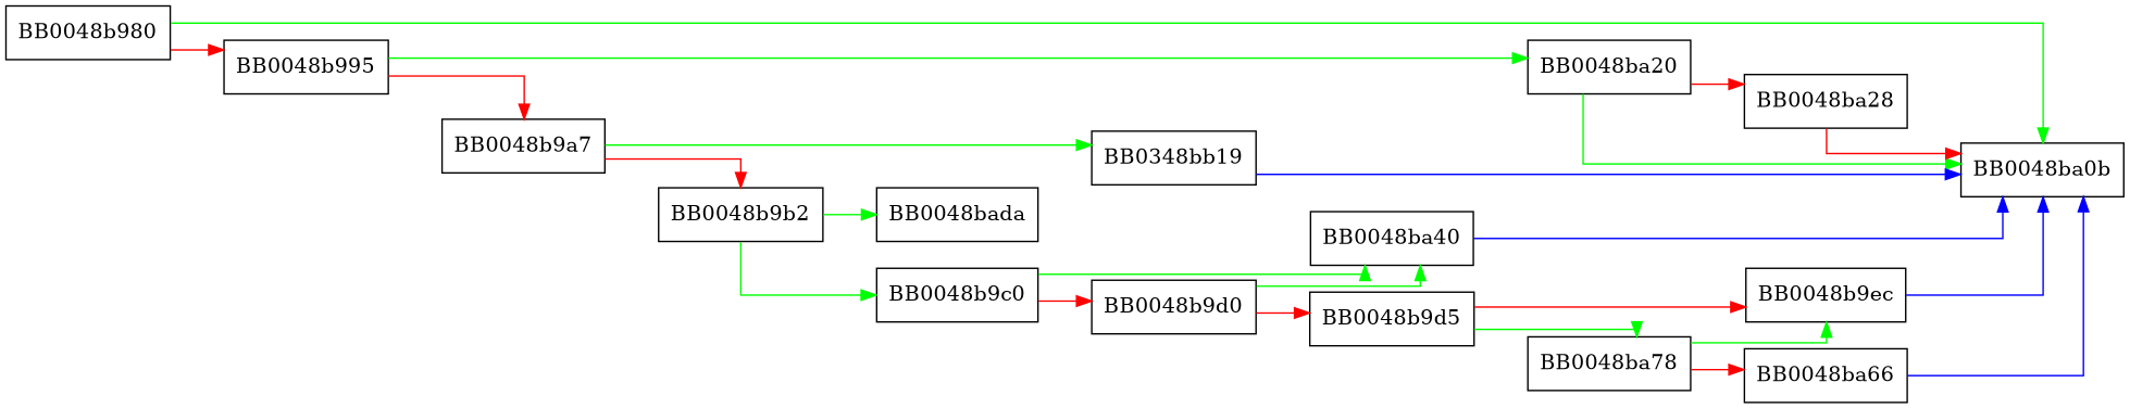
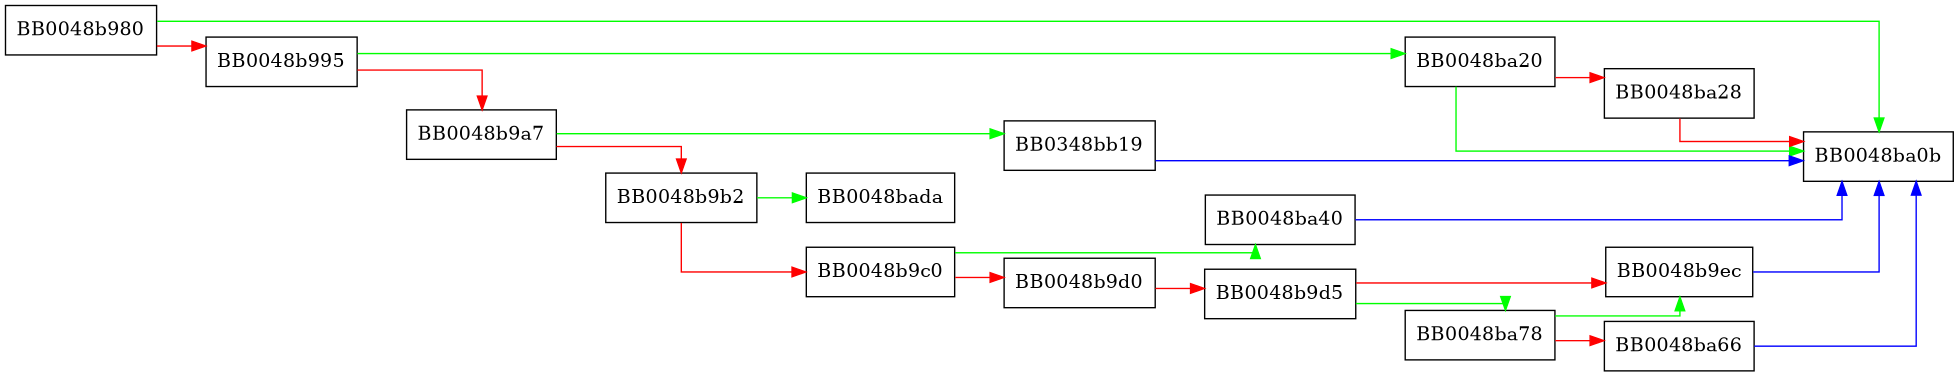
  digraph {
    rankdir=LR
    splines=ortho
    node [shape=box]
    edge [color=red]
    BB0048b980
    BB0048ba0b
    BB0048b995
    BB0048ba20
    BB0048b9a7
    BB0048ba28
    n7 [label=BB0348bb19]
    BB0048b9b2
    BB0048bada
    BB0048b9c0
    BB0048ba40
    BB0048b9d0
    BB0048b9d5
    BB0048ba78
    BB0048b9ec
    n16 [label=BB0048ba66]
    BB0048b980 -> BB0048ba0b [color=green]
    BB0048b980 -> BB0048b995
    BB0048b995 -> BB0048ba20 [color=green]
    BB0048b995 -> BB0048b9a7
    BB0048ba20 -> BB0048ba0b [color=green]
    BB0048ba20 -> BB0048ba28
    BB0048b9a7 -> n7 [color=green]
    BB0048b9a7 -> BB0048b9b2
    BB0048ba28 -> BB0048ba0b
    n7 -> BB0048ba0b [color=blue]
    BB0048b9b2 -> BB0048bada [color=green]
-   BB0048b9b2 -> BB0048b9c0 [color=green]
+   BB0048b9b2 -> BB0048b9c0
    BB0048b9c0 -> BB0048ba40 [color=green]
    BB0048b9c0 -> BB0048b9d0
    BB0048ba40 -> BB0048ba0b [color=blue]
-   BB0048b9d0 -> BB0048ba40 [color=green]
    BB0048b9d0 -> BB0048b9d5
    BB0048b9d5 -> BB0048ba78 [color=green]
    BB0048b9d5 -> BB0048b9ec
    BB0048ba78 -> BB0048b9ec [color=green]
    BB0048ba78 -> n16
    BB0048b9ec -> BB0048ba0b [color=blue]
    n16 -> BB0048ba0b [color=blue]
  }
